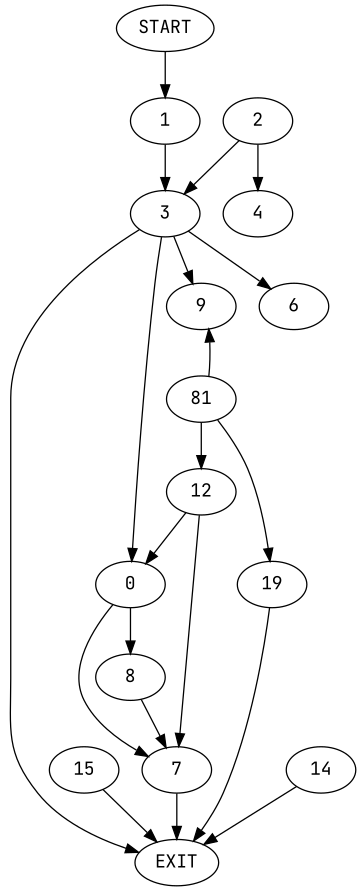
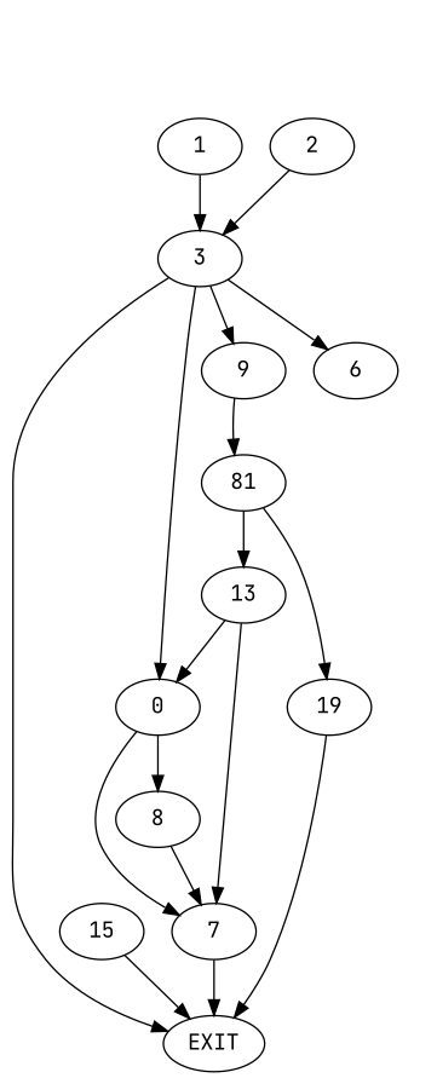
  digraph {
    fontname="JetBrains Mono"
    node [fontname="JetBrains Mono"]
    edge [fontname="JetBrains Mono"]
-   n1 [label=START]
    1
    3
    n4 [label=EXIT]
    15
    2
-   4
    n8 [label=0]
    6
    9
    7
    8
    n13 [label=81]
    n14 [label=19]
-   13 [label=12]
-   14
-   n1 -> 1
+   13
    1 -> 3
    3 -> n4
    3 -> n8
    3 -> 6
    3 -> 9
    15 -> n4
    2 -> 3
-   2 -> 4
    n8 -> 7
    n8 -> 8
-   n13 -> 9
+   9 -> n13
    7 -> n4
    8 -> 7
    n13 -> n14
    n13 -> 13
    n14 -> n4
    13 -> n8
    13 -> 7
-   14 -> n4
  }
